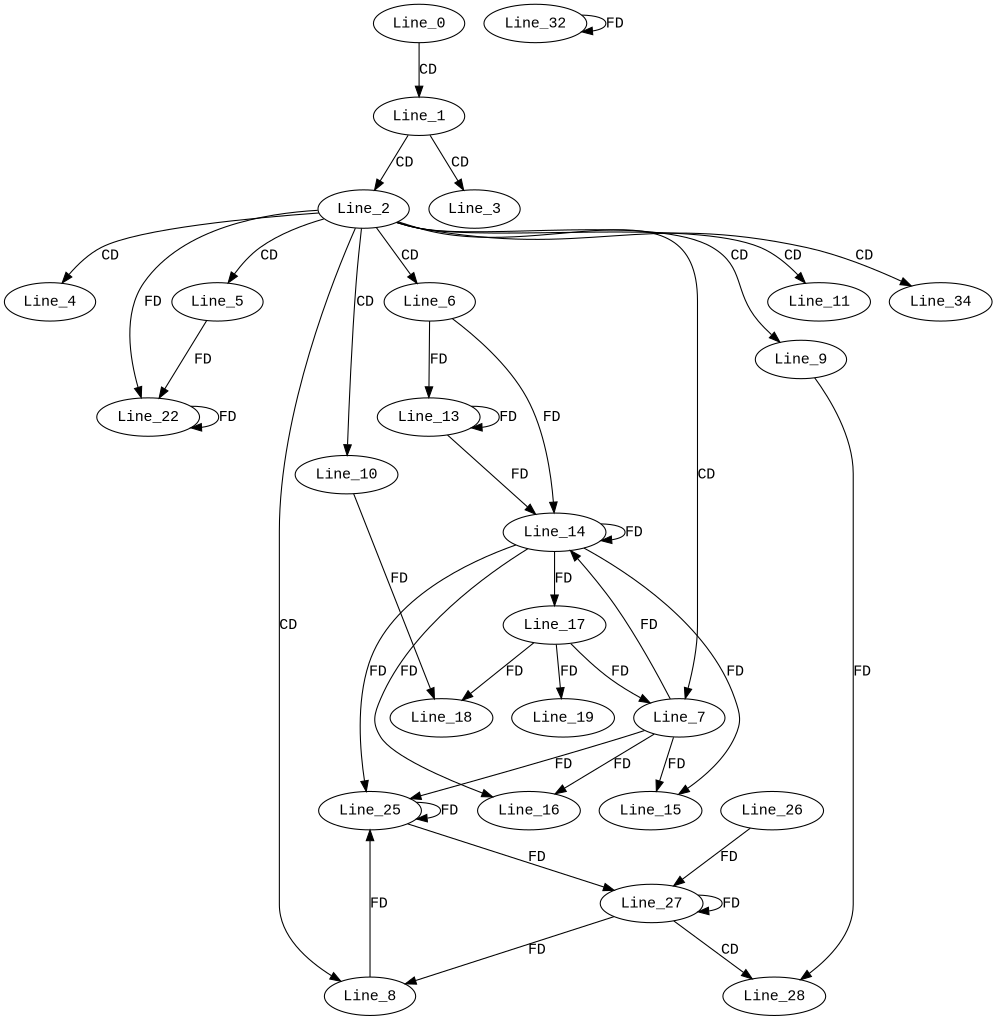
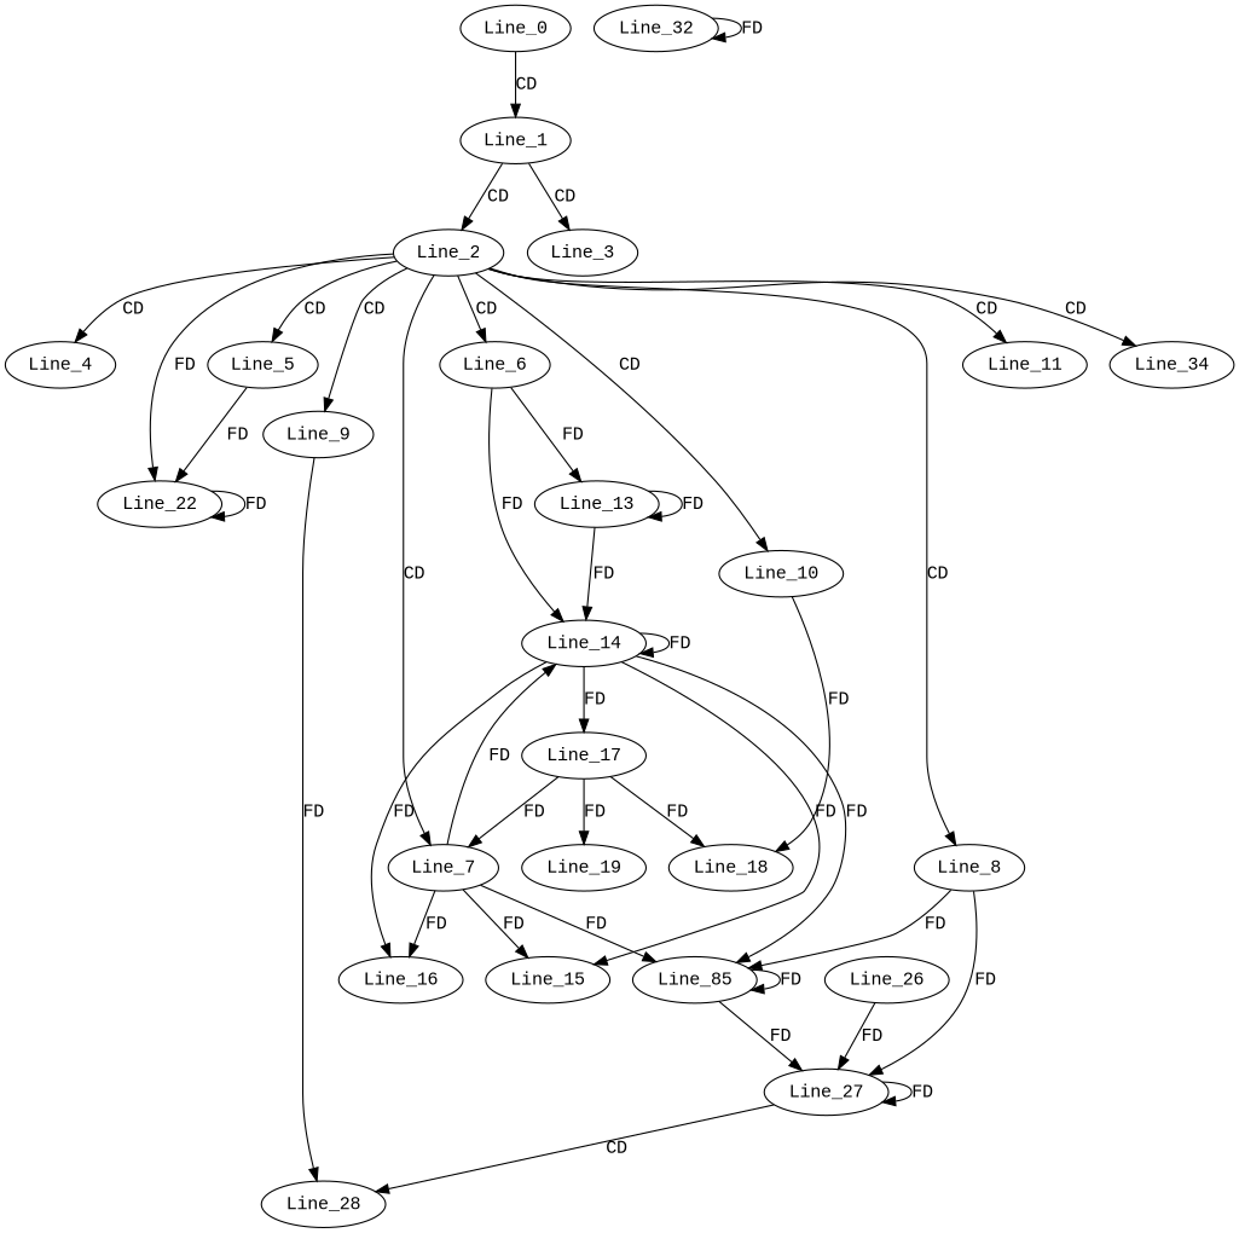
  digraph {
    fontname="Liberation Mono"
    node [fontname="Liberation Mono"]
    edge [fontname="Liberation Mono"]
    Line_0
    Line_1
    Line_2
    Line_3
    Line_4
    Line_5
    Line_6
    Line_7
    Line_8
    Line_9
    Line_10
    Line_11
    Line_22
    Line_34
    Line_13
    Line_14
    Line_15
    Line_16
-   Line_25
+   Line_25 [label=Line_85]
    Line_27
    Line_28
    Line_18
    Line_17
    Line_19
    Line_26
    Line_32
    Line_0 -> Line_1 [label=CD]
    Line_1 -> Line_2 [label=CD]
    Line_1 -> Line_3 [label=CD]
    Line_2 -> Line_4 [label=CD]
    Line_2 -> Line_5 [label=CD]
    Line_2 -> Line_6 [label=CD]
    Line_2 -> Line_7 [label=CD]
    Line_2 -> Line_8 [label=CD]
    Line_2 -> Line_9 [label=CD]
    Line_2 -> Line_10 [label=CD]
    Line_2 -> Line_11 [label=CD]
    Line_2 -> Line_22 [label=FD]
    Line_2 -> Line_34 [label=CD]
    Line_5 -> Line_22 [label=FD]
    Line_6 -> Line_13 [label=FD]
    Line_6 -> Line_14 [label=FD]
    Line_7 -> Line_14 [label=FD]
    Line_7 -> Line_15 [label=FD]
    Line_7 -> Line_16 [label=FD]
    Line_7 -> Line_25 [label=FD]
    Line_8 -> Line_25 [label=FD]
-   Line_27 -> Line_8 [label=FD]
+   Line_8 -> Line_27 [label=FD]
    Line_9 -> Line_28 [label=FD]
    Line_10 -> Line_18 [label=FD]
    Line_22 -> Line_22 [label=FD]
    Line_13 -> Line_13 [label=FD]
    Line_13 -> Line_14 [label=FD]
    Line_14 -> Line_14 [label=FD]
    Line_14 -> Line_15 [label=FD]
    Line_14 -> Line_16 [label=FD]
    Line_14 -> Line_25 [label=FD]
    Line_14 -> Line_17 [label=FD]
    Line_25 -> Line_25 [label=FD]
    Line_25 -> Line_27 [label=FD]
    Line_27 -> Line_27 [label=FD]
    Line_27 -> Line_28 [label=CD]
    Line_17 -> Line_7 [label=FD]
    Line_17 -> Line_18 [label=FD]
    Line_17 -> Line_19 [label=FD]
    Line_26 -> Line_27 [label=FD]
    Line_32 -> Line_32 [label=FD]
  }
